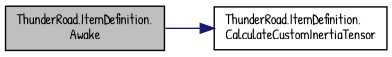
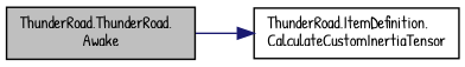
  digraph {
    rankdir=LR
    fontname="Patrick Hand"
    node [color=black fontname="Patrick Hand" fontsize=10 shape=record style=filled]
-   n1 [fillcolor=grey75 fontcolor=black height=0.2 label="ThunderRoad.ItemDefinition.\lAwake" width=0.4]
+   n1 [fillcolor=grey75 fontcolor=black height=0.2 label="ThunderRoad.ThunderRoad.\lAwake" width=0.4]
    n2 [fillcolor=white height=0.2 label="ThunderRoad.ItemDefinition.\lCalculateCustomInertiaTensor" width=0.4]
    n1 -> n2 [color=midnightblue fontname="Patrick Hand" fontsize=10 labelfontname=Helvetica labelfontsize=10 style=solid]
  }
